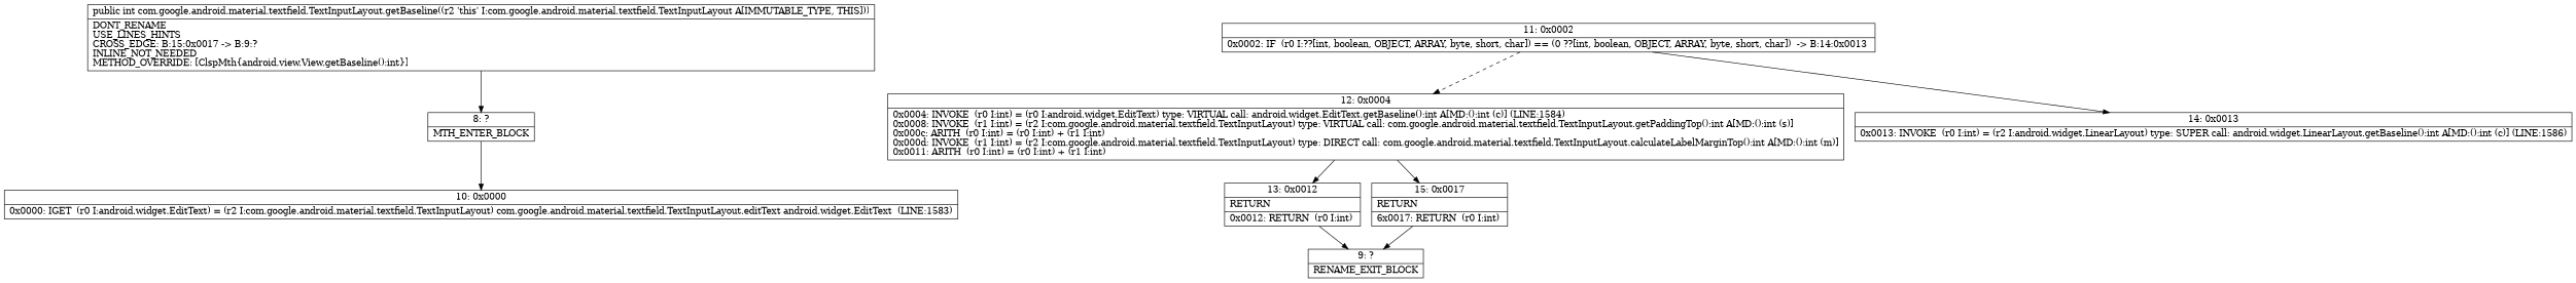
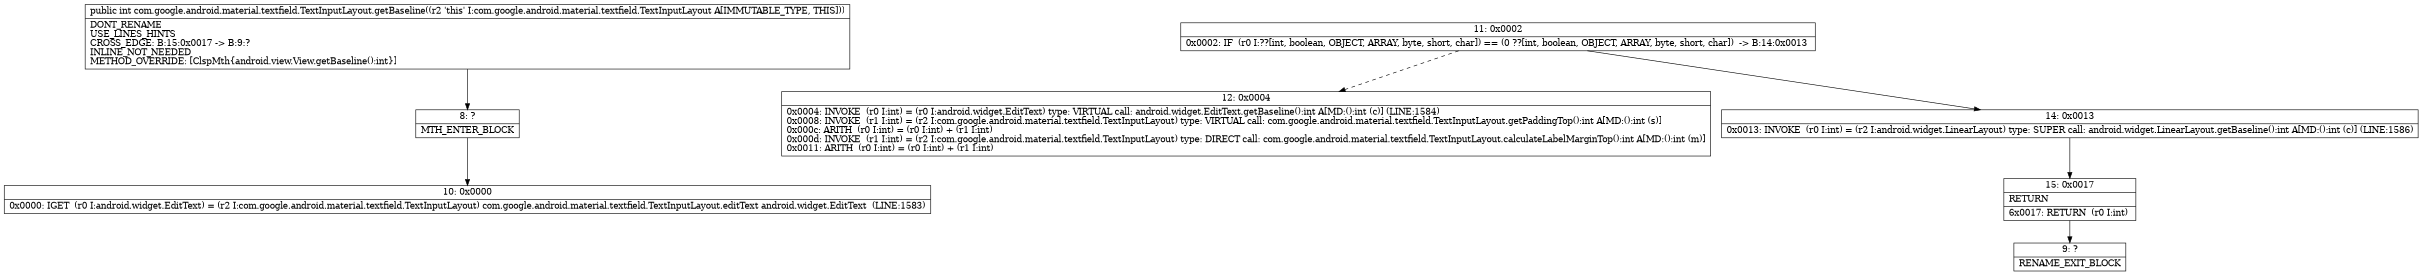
  digraph {
    node [shape=record]
    n1 [label="{8\:\ ?|MTH_ENTER_BLOCK\l}"]
    n2 [label="{10\:\ 0x0000|0x0000: IGET  (r0 I:android.widget.EditText) = (r2 I:com.google.android.material.textfield.TextInputLayout) com.google.android.material.textfield.TextInputLayout.editText android.widget.EditText  (LINE:1583)\l}"]
    n3 [label="{11\:\ 0x0002|0x0002: IF  (r0 I:??[int, boolean, OBJECT, ARRAY, byte, short, char]) == (0 ??[int, boolean, OBJECT, ARRAY, byte, short, char])  \-\> B:14:0x0013 \l}"]
    n4 [label="{12\:\ 0x0004|0x0004: INVOKE  (r0 I:int) = (r0 I:android.widget.EditText) type: VIRTUAL call: android.widget.EditText.getBaseline():int A[MD:():int (c)] (LINE:1584)\l0x0008: INVOKE  (r1 I:int) = (r2 I:com.google.android.material.textfield.TextInputLayout) type: VIRTUAL call: com.google.android.material.textfield.TextInputLayout.getPaddingTop():int A[MD:():int (s)]\l0x000c: ARITH  (r0 I:int) = (r0 I:int) + (r1 I:int) \l0x000d: INVOKE  (r1 I:int) = (r2 I:com.google.android.material.textfield.TextInputLayout) type: DIRECT call: com.google.android.material.textfield.TextInputLayout.calculateLabelMarginTop():int A[MD:():int (m)]\l0x0011: ARITH  (r0 I:int) = (r0 I:int) + (r1 I:int) \l}"]
    n5 [label="{14\:\ 0x0013|0x0013: INVOKE  (r0 I:int) = (r2 I:android.widget.LinearLayout) type: SUPER call: android.widget.LinearLayout.getBaseline():int A[MD:():int (c)] (LINE:1586)\l}"]
-   n6 [label="{13\:\ 0x0012|RETURN\l|0x0012: RETURN  (r0 I:int) \l}"]
    n7 [label="{15\:\ 0x0017|RETURN\l|6x0017: RETURN  (r0 I:int) \l}"]
    n8 [label="{9\:\ ?|RENAME_EXIT_BLOCK\l}"]
    n9 [label="{public int com.google.android.material.textfield.TextInputLayout.getBaseline((r2 'this' I:com.google.android.material.textfield.TextInputLayout A[IMMUTABLE_TYPE, THIS]))  | DONT_RENAME\lUSE_LINES_HINTS\lCROSS_EDGE: B:15:0x0017 \-\> B:9:?\lINLINE_NOT_NEEDED\lMETHOD_OVERRIDE: [ClspMth\{android.view.View.getBaseline():int\}]\l}"]
    n1 -> n2
    n3 -> n4 [style=dashed]
    n3 -> n5
-   n4 -> n6
-   n4 -> n7
-   n6 -> n8
+   n5 -> n7
    n7 -> n8
    n9 -> n1
  }
